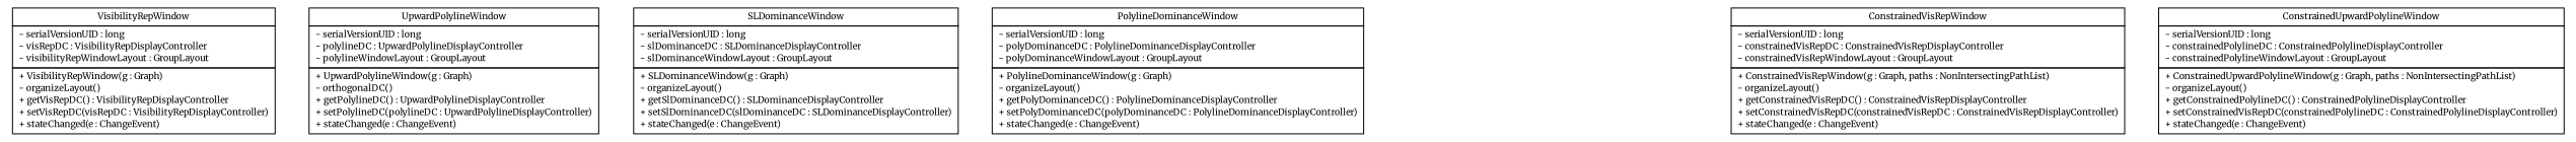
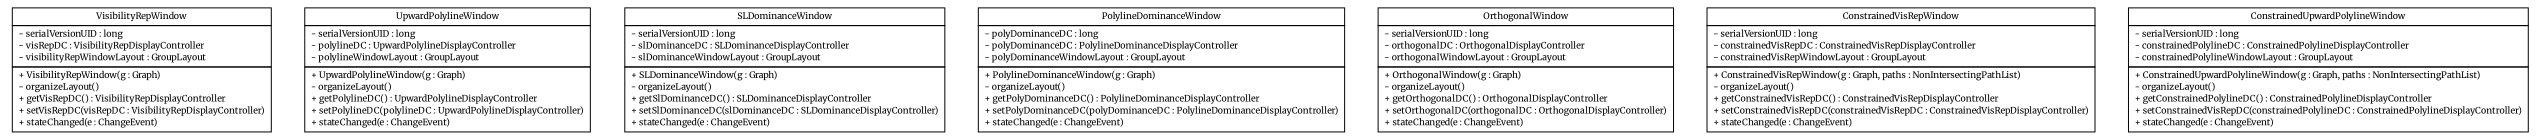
  digraph {
    nodesep=0.25
    ranksep=0.5
    fontname=Merriweather
    node [fontcolor=black fontname=Merriweather fontsize=9.0 shape=plaintext]
    n1 [label=<<table title="pfc.gui.windows.algorithms.VisibilityRepWindow" border="0" cellborder="1" cellspacing="0" cellpadding="2" port="p" href="./VisibilityRepWindow.html"> 		<tr><td><table border="0" cellspacing="0" cellpadding="1"> <tr><td align="center" balign="center"> VisibilityRepWindow </td></tr> 		</table></td></tr> 		<tr><td><table border="0" cellspacing="0" cellpadding="1"> <tr><td align="left" balign="left"> - serialVersionUID : long </td></tr> <tr><td align="left" balign="left"> - visRepDC : VisibilityRepDisplayController </td></tr> <tr><td align="left" balign="left"> - visibilityRepWindowLayout : GroupLayout </td></tr> 		</table></td></tr> 		<tr><td><table border="0" cellspacing="0" cellpadding="1"> <tr><td align="left" balign="left"> + VisibilityRepWindow(g : Graph) </td></tr> <tr><td align="left" balign="left"> - organizeLayout() </td></tr> <tr><td align="left" balign="left"> + getVisRepDC() : VisibilityRepDisplayController </td></tr> <tr><td align="left" balign="left"> + setVisRepDC(visRepDC : VisibilityRepDisplayController) </td></tr> <tr><td align="left" balign="left"> + stateChanged(e : ChangeEvent) </td></tr> 		</table></td></tr> 		</table>>]
-   n2 [label=<<table title="pfc.gui.windows.algorithms.UpwardPolylineWindow" border="0" cellborder="1" cellspacing="0" cellpadding="2" port="p" href="./UpwardPolylineWindow.html"> 		<tr><td><table border="0" cellspacing="0" cellpadding="1"> <tr><td align="center" balign="center"> UpwardPolylineWindow </td></tr> 		</table></td></tr> 		<tr><td><table border="0" cellspacing="0" cellpadding="1"> <tr><td align="left" balign="left"> - serialVersionUID : long </td></tr> <tr><td align="left" balign="left"> - polylineDC : UpwardPolylineDisplayController </td></tr> <tr><td align="left" balign="left"> - polylineWindowLayout : GroupLayout </td></tr> 		</table></td></tr> 		<tr><td><table border="0" cellspacing="0" cellpadding="1"> <tr><td align="left" balign="left"> + UpwardPolylineWindow(g : Graph) </td></tr> <tr><td align="left" balign="left"> - orthogonalDC() </td></tr> <tr><td align="left" balign="left"> + getPolylineDC() : UpwardPolylineDisplayController </td></tr> <tr><td align="left" balign="left"> + setPolylineDC(polylineDC : UpwardPolylineDisplayController) </td></tr> <tr><td align="left" balign="left"> + stateChanged(e : ChangeEvent) </td></tr> 		</table></td></tr> 		</table>>]
+   n2 [label=<<table title="pfc.gui.windows.algorithms.UpwardPolylineWindow" border="0" cellborder="1" cellspacing="0" cellpadding="2" port="p" href="./UpwardPolylineWindow.html"> 		<tr><td><table border="0" cellspacing="0" cellpadding="1"> <tr><td align="center" balign="center"> UpwardPolylineWindow </td></tr> 		</table></td></tr> 		<tr><td><table border="0" cellspacing="0" cellpadding="1"> <tr><td align="left" balign="left"> - serialVersionUID : long </td></tr> <tr><td align="left" balign="left"> - polylineDC : UpwardPolylineDisplayController </td></tr> <tr><td align="left" balign="left"> - polylineWindowLayout : GroupLayout </td></tr> 		</table></td></tr> 		<tr><td><table border="0" cellspacing="0" cellpadding="1"> <tr><td align="left" balign="left"> + UpwardPolylineWindow(g : Graph) </td></tr> <tr><td align="left" balign="left"> - organizeLayout() </td></tr> <tr><td align="left" balign="left"> + getPolylineDC() : UpwardPolylineDisplayController </td></tr> <tr><td align="left" balign="left"> + setPolylineDC(polylineDC : UpwardPolylineDisplayController) </td></tr> <tr><td align="left" balign="left"> + stateChanged(e : ChangeEvent) </td></tr> 		</table></td></tr> 		</table>>]
    n3 [label=<<table title="pfc.gui.windows.algorithms.SLDominanceWindow" border="0" cellborder="1" cellspacing="0" cellpadding="2" port="p" href="./SLDominanceWindow.html"> 		<tr><td><table border="0" cellspacing="0" cellpadding="1"> <tr><td align="center" balign="center"> SLDominanceWindow </td></tr> 		</table></td></tr> 		<tr><td><table border="0" cellspacing="0" cellpadding="1"> <tr><td align="left" balign="left"> - serialVersionUID : long </td></tr> <tr><td align="left" balign="left"> - slDominanceDC : SLDominanceDisplayController </td></tr> <tr><td align="left" balign="left"> - slDominanceWindowLayout : GroupLayout </td></tr> 		</table></td></tr> 		<tr><td><table border="0" cellspacing="0" cellpadding="1"> <tr><td align="left" balign="left"> + SLDominanceWindow(g : Graph) </td></tr> <tr><td align="left" balign="left"> - organizeLayout() </td></tr> <tr><td align="left" balign="left"> + getSlDominanceDC() : SLDominanceDisplayController </td></tr> <tr><td align="left" balign="left"> + setSlDominanceDC(slDominanceDC : SLDominanceDisplayController) </td></tr> <tr><td align="left" balign="left"> + stateChanged(e : ChangeEvent) </td></tr> 		</table></td></tr> 		</table>>]
-   n4 [label=<<table title="pfc.gui.windows.algorithms.PolylineDominanceWindow" border="0" cellborder="1" cellspacing="0" cellpadding="2" port="p" href="./PolylineDominanceWindow.html"> 		<tr><td><table border="0" cellspacing="0" cellpadding="1"> <tr><td align="center" balign="center"> PolylineDominanceWindow </td></tr> 		</table></td></tr> 		<tr><td><table border="0" cellspacing="0" cellpadding="1"> <tr><td align="left" balign="left"> - serialVersionUID : long </td></tr> <tr><td align="left" balign="left"> - polyDominanceDC : PolylineDominanceDisplayController </td></tr> <tr><td align="left" balign="left"> - polyDominanceWindowLayout : GroupLayout </td></tr> 		</table></td></tr> 		<tr><td><table border="0" cellspacing="0" cellpadding="1"> <tr><td align="left" balign="left"> + PolylineDominanceWindow(g : Graph) </td></tr> <tr><td align="left" balign="left"> - organizeLayout() </td></tr> <tr><td align="left" balign="left"> + getPolyDominanceDC() : PolylineDominanceDisplayController </td></tr> <tr><td align="left" balign="left"> + setPolyDominanceDC(polyDominanceDC : PolylineDominanceDisplayController) </td></tr> <tr><td align="left" balign="left"> + stateChanged(e : ChangeEvent) </td></tr> 		</table></td></tr> 		</table>>]
+   n4 [label=<<table title="pfc.gui.windows.algorithms.PolylineDominanceWindow" border="0" cellborder="1" cellspacing="0" cellpadding="2" port="p" href="./PolylineDominanceWindow.html"> 		<tr><td><table border="0" cellspacing="0" cellpadding="1"> <tr><td align="center" balign="center"> PolylineDominanceWindow </td></tr> 		</table></td></tr> 		<tr><td><table border="0" cellspacing="0" cellpadding="1"> <tr><td align="left" balign="left"> - polyDominanceDC : long </td></tr> <tr><td align="left" balign="left"> - polyDominanceDC : PolylineDominanceDisplayController </td></tr> <tr><td align="left" balign="left"> - polyDominanceWindowLayout : GroupLayout </td></tr> 		</table></td></tr> 		<tr><td><table border="0" cellspacing="0" cellpadding="1"> <tr><td align="left" balign="left"> + PolylineDominanceWindow(g : Graph) </td></tr> <tr><td align="left" balign="left"> - organizeLayout() </td></tr> <tr><td align="left" balign="left"> + getPolyDominanceDC() : PolylineDominanceDisplayController </td></tr> <tr><td align="left" balign="left"> + setPolyDominanceDC(polyDominanceDC : PolylineDominanceDisplayController) </td></tr> <tr><td align="left" balign="left"> + stateChanged(e : ChangeEvent) </td></tr> 		</table></td></tr> 		</table>>]
+   n5 [label=<<table title="pfc.gui.windows.algorithms.OrthogonalWindow" border="0" cellborder="1" cellspacing="0" cellpadding="2" port="p" href="./OrthogonalWindow.html"> 		<tr><td><table border="0" cellspacing="0" cellpadding="1"> <tr><td align="center" balign="center"> OrthogonalWindow </td></tr> 		</table></td></tr> 		<tr><td><table border="0" cellspacing="0" cellpadding="1"> <tr><td align="left" balign="left"> - serialVersionUID : long </td></tr> <tr><td align="left" balign="left"> - orthogonalDC : OrthogonalDisplayController </td></tr> <tr><td align="left" balign="left"> - orthogonalWindowLayout : GroupLayout </td></tr> 		</table></td></tr> 		<tr><td><table border="0" cellspacing="0" cellpadding="1"> <tr><td align="left" balign="left"> + OrthogonalWindow(g : Graph) </td></tr> <tr><td align="left" balign="left"> - organizeLayout() </td></tr> <tr><td align="left" balign="left"> + getOrthogonalDC() : OrthogonalDisplayController </td></tr> <tr><td align="left" balign="left"> + setOrthogonalDC(orthogonalDC : OrthogonalDisplayController) </td></tr> <tr><td align="left" balign="left"> + stateChanged(e : ChangeEvent) </td></tr> 		</table></td></tr> 		</table>>]
    n6 [label=<<table title="pfc.gui.windows.algorithms.ConstrainedVisRepWindow" border="0" cellborder="1" cellspacing="0" cellpadding="2" port="p" href="./ConstrainedVisRepWindow.html"> 		<tr><td><table border="0" cellspacing="0" cellpadding="1"> <tr><td align="center" balign="center"> ConstrainedVisRepWindow </td></tr> 		</table></td></tr> 		<tr><td><table border="0" cellspacing="0" cellpadding="1"> <tr><td align="left" balign="left"> - serialVersionUID : long </td></tr> <tr><td align="left" balign="left"> - constrainedVisRepDC : ConstrainedVisRepDisplayController </td></tr> <tr><td align="left" balign="left"> - constrainedVisRepWindowLayout : GroupLayout </td></tr> 		</table></td></tr> 		<tr><td><table border="0" cellspacing="0" cellpadding="1"> <tr><td align="left" balign="left"> + ConstrainedVisRepWindow(g : Graph, paths : NonIntersectingPathList) </td></tr> <tr><td align="left" balign="left"> - organizeLayout() </td></tr> <tr><td align="left" balign="left"> + getConstrainedVisRepDC() : ConstrainedVisRepDisplayController </td></tr> <tr><td align="left" balign="left"> + setConstrainedVisRepDC(constrainedVisRepDC : ConstrainedVisRepDisplayController) </td></tr> <tr><td align="left" balign="left"> + stateChanged(e : ChangeEvent) </td></tr> 		</table></td></tr> 		</table>>]
    n7 [label=<<table title="pfc.gui.windows.algorithms.ConstrainedUpwardPolylineWindow" border="0" cellborder="1" cellspacing="0" cellpadding="2" port="p" href="./ConstrainedUpwardPolylineWindow.html"> 		<tr><td><table border="0" cellspacing="0" cellpadding="1"> <tr><td align="center" balign="center"> ConstrainedUpwardPolylineWindow </td></tr> 		</table></td></tr> 		<tr><td><table border="0" cellspacing="0" cellpadding="1"> <tr><td align="left" balign="left"> - serialVersionUID : long </td></tr> <tr><td align="left" balign="left"> - constrainedPolylineDC : ConstrainedPolylineDisplayController </td></tr> <tr><td align="left" balign="left"> - constrainedPolylineWindowLayout : GroupLayout </td></tr> 		</table></td></tr> 		<tr><td><table border="0" cellspacing="0" cellpadding="1"> <tr><td align="left" balign="left"> + ConstrainedUpwardPolylineWindow(g : Graph, paths : NonIntersectingPathList) </td></tr> <tr><td align="left" balign="left"> - organizeLayout() </td></tr> <tr><td align="left" balign="left"> + getConstrainedPolylineDC() : ConstrainedPolylineDisplayController </td></tr> <tr><td align="left" balign="left"> + setConstrainedVisRepDC(constrainedPolylineDC : ConstrainedPolylineDisplayController) </td></tr> <tr><td align="left" balign="left"> + stateChanged(e : ChangeEvent) </td></tr> 		</table></td></tr> 		</table>>]
  }
